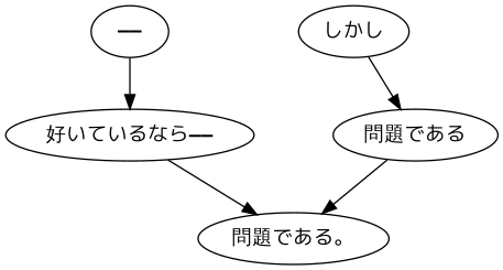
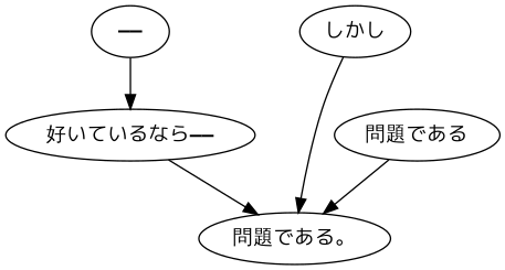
  digraph {
    fontname="DejaVu Sans Mono"
    node [fontname="DejaVu Sans Mono"]
    edge [fontname="DejaVu Sans Mono"]
    n1 [label="——"]
    n2 [label="好いているなら——"]
    n3 [label="問題である。"]
    n4 [label="しかし"]
    n5 [label="問題である"]
    n1 -> n2
    n2 -> n3
-   n4 -> n5
+   n4 -> n3
    n5 -> n3
  }
